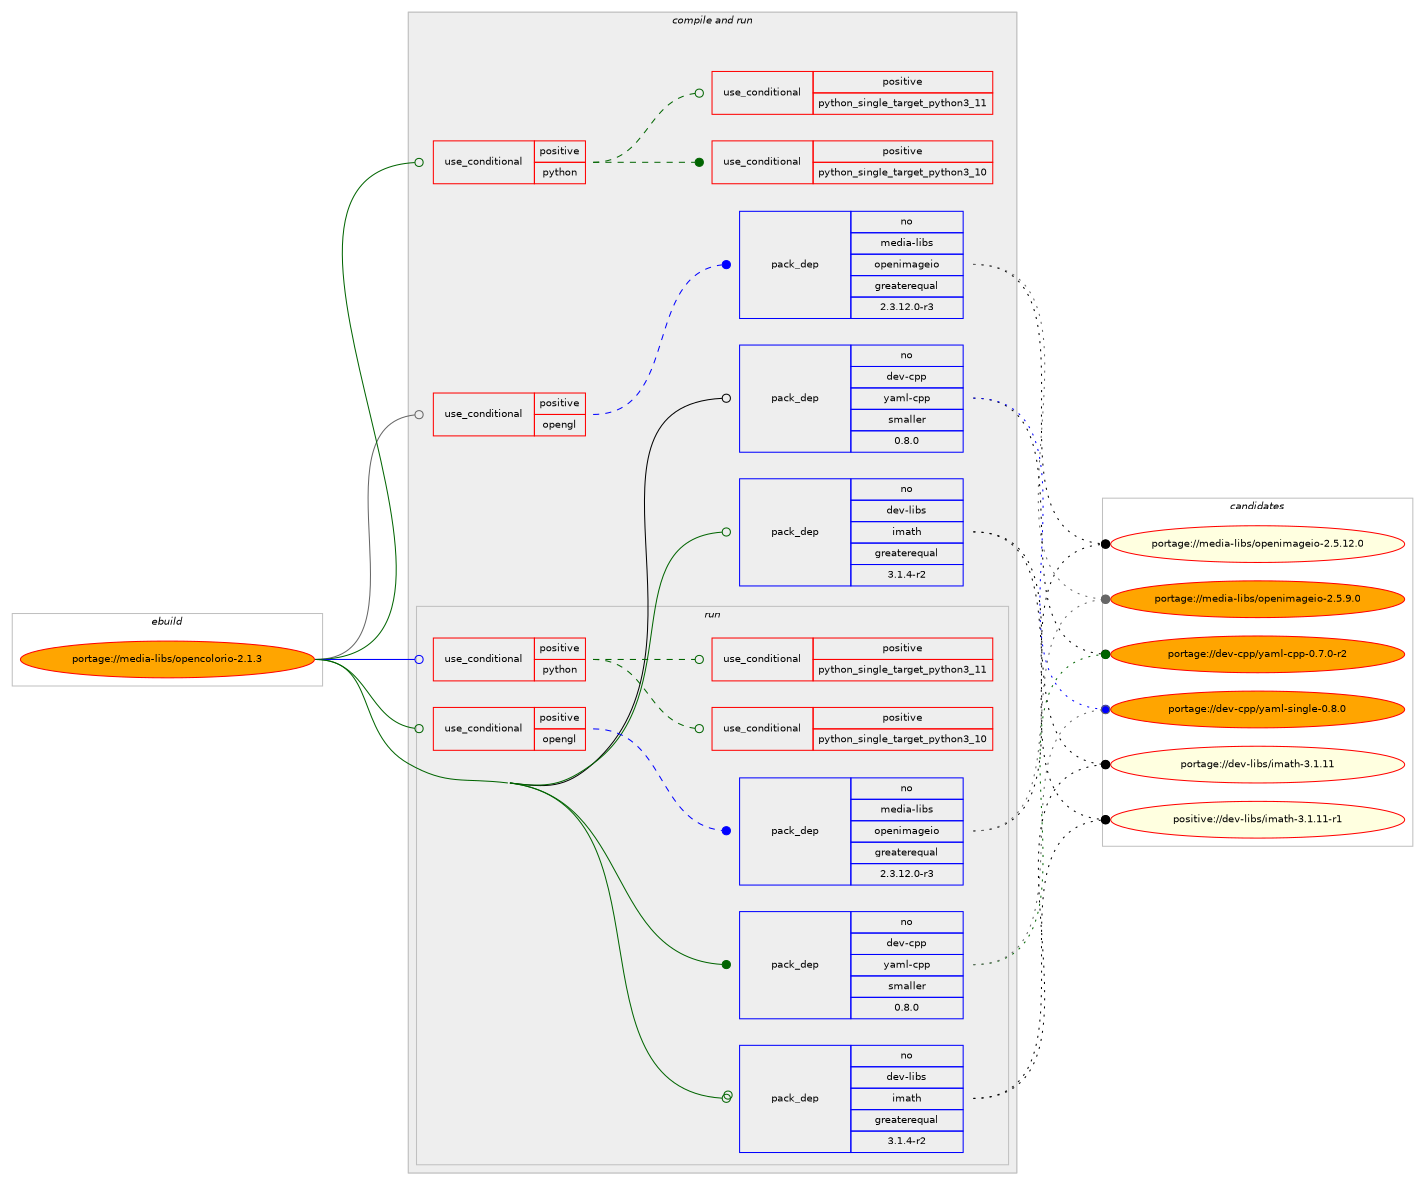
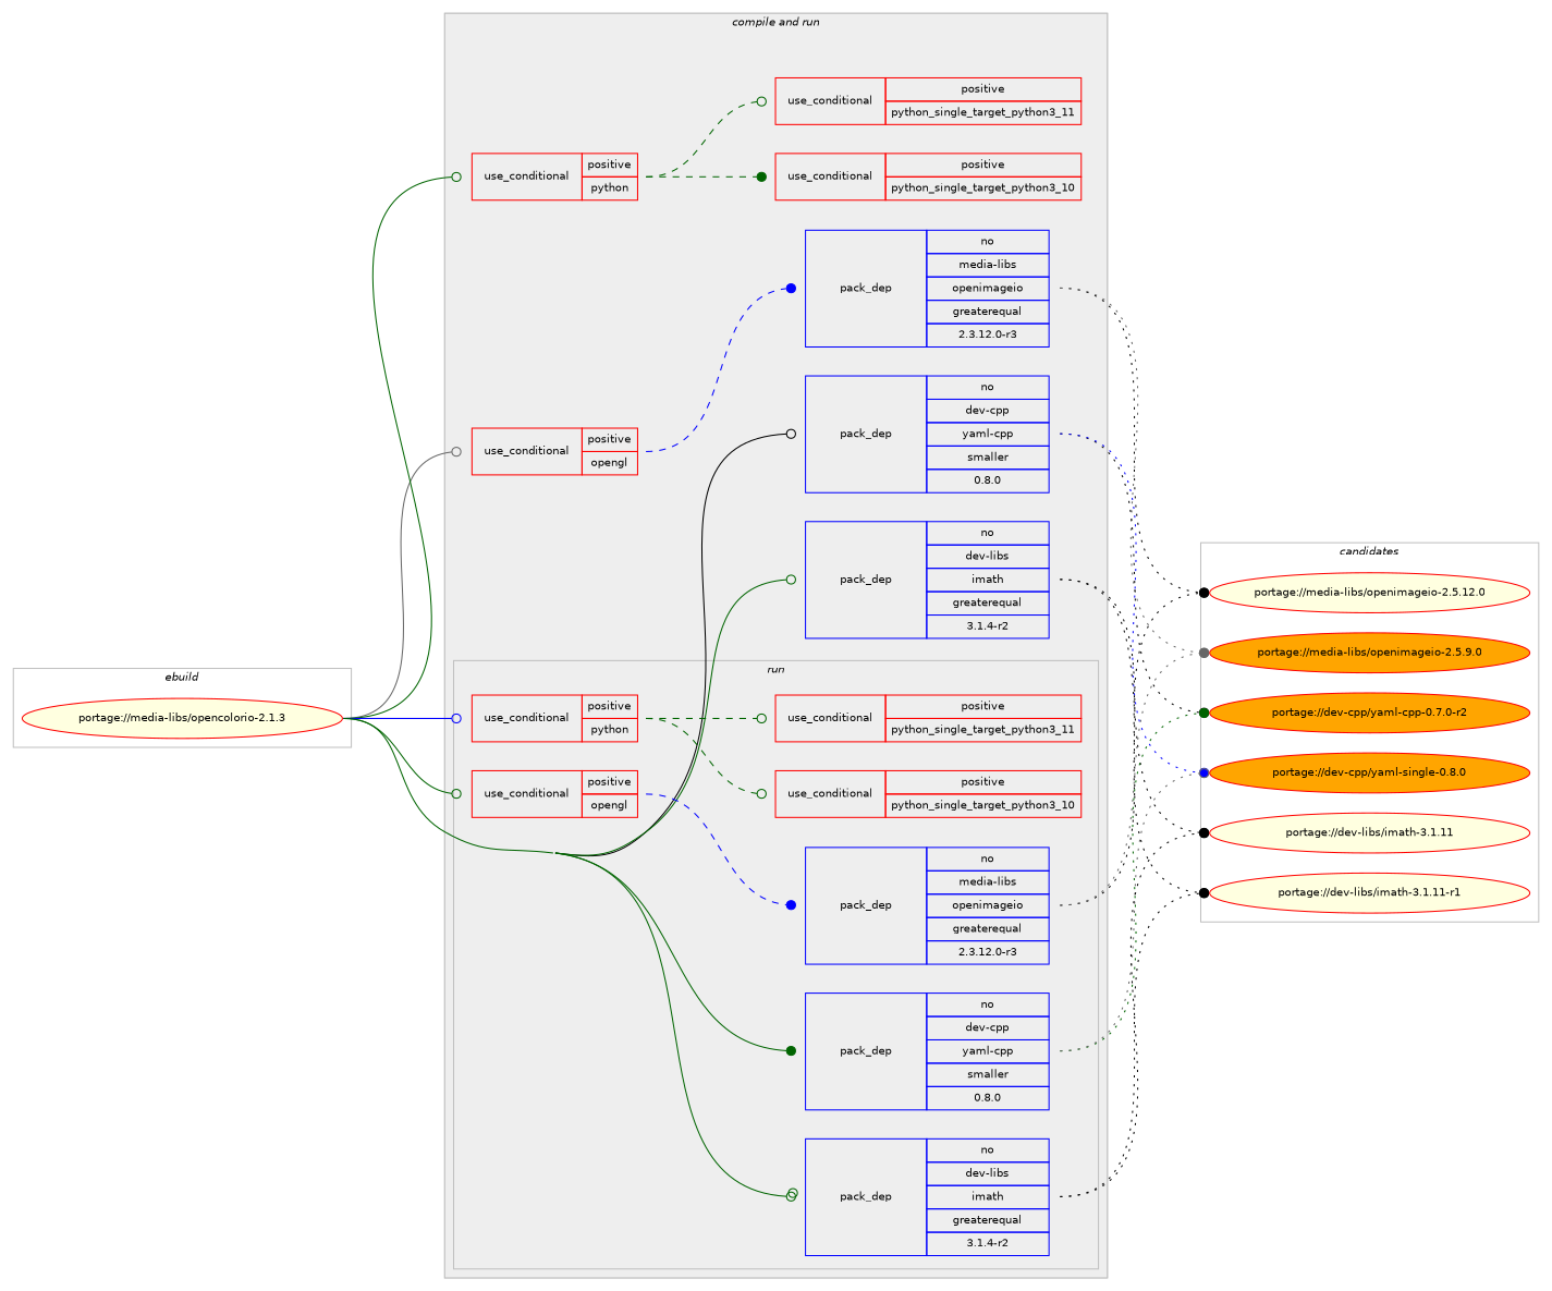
  digraph {
    compound=true
    concentrate=true
    fontname=Helvetica
    fontsize=10
    newrank=true
    rankdir=LR
    ranksep=1.5
    node [color=red fontname=Helvetica fontsize=10 shape=none]
    edge [arrowhead=odot color=darkgreen headport=w style=dotted tailport=e weight=20]
-   n1 [fillcolor=orange label="portage://media-libs/opencolorio-2.1.3" style=filled width=4 shape=""]
+   n1 [fillcolor=lightyellow label="portage://media-libs/opencolorio-2.1.3" style=filled width=4 shape=""]
    n2 [color=blue label=<<TABLE BORDER="0" CELLBORDER="1" CELLSPACING="0" CELLPADDING="4" WIDTH="220"><TR><TD ROWSPAN="6" CELLPADDING="30">pack_dep</TD></TR><TR><TD WIDTH="110">no</TD></TR><TR><TD>media-libs</TD></TR><TR><TD>openimageio</TD></TR><TR><TD>greaterequal</TD></TR><TR><TD>2.3.12.0-r3</TD></TR></TABLE>>]
    n3 [label=<<TABLE BORDER="0" CELLBORDER="1" CELLSPACING="0" CELLPADDING="4"><TR><TD ROWSPAN="3" CELLPADDING="10">use_conditional</TD></TR><TR><TD>positive</TD></TR><TR><TD>opengl</TD></TR></TABLE>>]
    n4 [label=<<TABLE BORDER="0" CELLBORDER="1" CELLSPACING="0" CELLPADDING="4"><TR><TD ROWSPAN="3" CELLPADDING="10">use_conditional</TD></TR><TR><TD>positive</TD></TR><TR><TD>python_single_target_python3_10</TD></TR></TABLE>>]
    n5 [label=<<TABLE BORDER="0" CELLBORDER="1" CELLSPACING="0" CELLPADDING="4"><TR><TD ROWSPAN="3" CELLPADDING="10">use_conditional</TD></TR><TR><TD>positive</TD></TR><TR><TD>python_single_target_python3_11</TD></TR></TABLE>>]
    n6 [label=<<TABLE BORDER="0" CELLBORDER="1" CELLSPACING="0" CELLPADDING="4"><TR><TD ROWSPAN="3" CELLPADDING="10">use_conditional</TD></TR><TR><TD>positive</TD></TR><TR><TD>python</TD></TR></TABLE>>]
    n7 [color=blue label=<<TABLE BORDER="0" CELLBORDER="1" CELLSPACING="0" CELLPADDING="4" WIDTH="220"><TR><TD ROWSPAN="6" CELLPADDING="30">pack_dep</TD></TR><TR><TD WIDTH="110">no</TD></TR><TR><TD>dev-cpp</TD></TR><TR><TD>yaml-cpp</TD></TR><TR><TD>smaller</TD></TR><TR><TD>0.8.0</TD></TR></TABLE>>]
    n8 [color=blue label=<<TABLE BORDER="0" CELLBORDER="1" CELLSPACING="0" CELLPADDING="4" WIDTH="220"><TR><TD ROWSPAN="6" CELLPADDING="30">pack_dep</TD></TR><TR><TD WIDTH="110">no</TD></TR><TR><TD>dev-libs</TD></TR><TR><TD>imath</TD></TR><TR><TD>greaterequal</TD></TR><TR><TD>3.1.4-r2</TD></TR></TABLE>>]
    n9 [color=blue label=<<TABLE BORDER="0" CELLBORDER="1" CELLSPACING="0" CELLPADDING="4" WIDTH="220"><TR><TD ROWSPAN="6" CELLPADDING="30">pack_dep</TD></TR><TR><TD WIDTH="110">no</TD></TR><TR><TD>media-libs</TD></TR><TR><TD>openimageio</TD></TR><TR><TD>greaterequal</TD></TR><TR><TD>2.3.12.0-r3</TD></TR></TABLE>>]
    n10 [label=<<TABLE BORDER="0" CELLBORDER="1" CELLSPACING="0" CELLPADDING="4"><TR><TD ROWSPAN="3" CELLPADDING="10">use_conditional</TD></TR><TR><TD>positive</TD></TR><TR><TD>opengl</TD></TR></TABLE>>]
    n11 [label=<<TABLE BORDER="0" CELLBORDER="1" CELLSPACING="0" CELLPADDING="4"><TR><TD ROWSPAN="3" CELLPADDING="10">use_conditional</TD></TR><TR><TD>positive</TD></TR><TR><TD>python_single_target_python3_10</TD></TR></TABLE>>]
    n12 [label=<<TABLE BORDER="0" CELLBORDER="1" CELLSPACING="0" CELLPADDING="4"><TR><TD ROWSPAN="3" CELLPADDING="10">use_conditional</TD></TR><TR><TD>positive</TD></TR><TR><TD>python_single_target_python3_11</TD></TR></TABLE>>]
    n13 [label=<<TABLE BORDER="0" CELLBORDER="1" CELLSPACING="0" CELLPADDING="4"><TR><TD ROWSPAN="3" CELLPADDING="10">use_conditional</TD></TR><TR><TD>positive</TD></TR><TR><TD>python</TD></TR></TABLE>>]
    n14 [color=blue label=<<TABLE BORDER="0" CELLBORDER="1" CELLSPACING="0" CELLPADDING="4" WIDTH="220"><TR><TD ROWSPAN="6" CELLPADDING="30">pack_dep</TD></TR><TR><TD WIDTH="110">no</TD></TR><TR><TD>dev-cpp</TD></TR><TR><TD>yaml-cpp</TD></TR><TR><TD>smaller</TD></TR><TR><TD>0.8.0</TD></TR></TABLE>>]
    n15 [color=blue label=<<TABLE BORDER="0" CELLBORDER="1" CELLSPACING="0" CELLPADDING="4" WIDTH="220"><TR><TD ROWSPAN="6" CELLPADDING="30">pack_dep</TD></TR><TR><TD WIDTH="110">no</TD></TR><TR><TD>dev-libs</TD></TR><TR><TD>imath</TD></TR><TR><TD>greaterequal</TD></TR><TR><TD>3.1.4-r2</TD></TR></TABLE>>]
    n16 [fillcolor=lightyellow label="portage://media-libs/openimageio-2.5.12.0" style=filled width=4 shape=""]
    n17 [fillcolor=orange label="portage://media-libs/openimageio-2.5.9.0" style=filled width=4 shape=""]
    n18 [fillcolor=orange label="portage://dev-cpp/yaml-cpp-0.7.0-r2" style=filled width=4 shape=""]
    n19 [fillcolor=orange label="portage://dev-cpp/yaml-single-0.8.0" style=filled width=4 shape=""]
    n20 [fillcolor=lightyellow label="portage://dev-libs/imath-3.1.11" style=filled width=4 shape=""]
-   n21 [fillcolor=lightyellow label="positive://dev-libs/imath-3.1.11-r1" style=filled width=4 shape=""]
+   n21 [fillcolor=lightyellow label="portage://dev-libs/imath-3.1.11-r1" style=filled width=4 shape=""]
    subgraph cluster_1 {
      color=gray
      label=<<i>ebuild</i>>
      rank=same
      n1
    }
    subgraph cluster_2 {
      color=gray
      label=<<i>dependencies</i>>
      subgraph cluster_3 {
        color=gray
        fillcolor="#eeeeee"
        label=<<i>compile</i>>
        style=filled
        subgraph sub_4 {
          color=gray
          fillcolor="#eeeeee"
          label=<<i>compile</i>>
          style=filled
          n3
          subgraph sub_5 {
            color=gray
            fillcolor="#eeeeee"
            label=<<i>compile</i>>
            style=filled
            n2
          }
        }
        subgraph sub_6 {
          color=gray
          fillcolor="#eeeeee"
          label=<<i>compile</i>>
          style=filled
          n6
          subgraph sub_7 {
            color=gray
            fillcolor="#eeeeee"
            label=<<i>compile</i>>
            style=filled
            n4
          }
          subgraph sub_8 {
            color=gray
            fillcolor="#eeeeee"
            label=<<i>compile</i>>
            style=filled
            n5
          }
        }
        subgraph sub_9 {
          color=gray
          fillcolor="#eeeeee"
          label=<<i>compile</i>>
          style=filled
          n7
        }
        subgraph sub_10 {
          color=gray
          fillcolor="#eeeeee"
          label=<<i>compile</i>>
          style=filled
          n8
        }
      }
      subgraph cluster_11 {
        color=gray
        fillcolor="#eeeeee"
        label=<<i>compile and run</i>>
        style=filled
      }
      subgraph cluster_12 {
        color=gray
        fillcolor="#eeeeee"
        label=<<i>run</i>>
        style=filled
        subgraph sub_13 {
          color=gray
          fillcolor="#eeeeee"
          label=<<i>run</i>>
          style=filled
          n10
          subgraph sub_14 {
            color=gray
            fillcolor="#eeeeee"
            label=<<i>run</i>>
            style=filled
            n9
          }
        }
        subgraph sub_15 {
          color=gray
          fillcolor="#eeeeee"
          label=<<i>run</i>>
          style=filled
          n13
          subgraph sub_16 {
            color=gray
            fillcolor="#eeeeee"
            label=<<i>run</i>>
            style=filled
            n11
          }
          subgraph sub_17 {
            color=gray
            fillcolor="#eeeeee"
            label=<<i>run</i>>
            style=filled
            n12
          }
        }
        subgraph sub_18 {
          color=gray
          fillcolor="#eeeeee"
          label=<<i>run</i>>
          style=filled
          n14
        }
        subgraph sub_19 {
          color=gray
          fillcolor="#eeeeee"
          label=<<i>run</i>>
          style=filled
          n15
        }
      }
    }
    subgraph cluster_20 {
      color=gray
      label=<<i>candidates</i>>
      rank=same
      subgraph sub_21 {
        color=black
        label=<<i>candidates</i>>
        nodesep=1
        rank=same
        n16
        n17
      }
      subgraph sub_22 {
        color=black
        label=<<i>candidates</i>>
        nodesep=1
        rank=same
        n18
        n19
      }
      subgraph sub_23 {
        color=black
        label=<<i>candidates</i>>
        nodesep=1
        rank=same
        n20
        n21
      }
      subgraph sub_24 {
        color=black
        label=<<i>candidates</i>>
        nodesep=1
        rank=same
        n16
        n17
      }
      subgraph sub_25 {
        color=black
        label=<<i>candidates</i>>
        nodesep=1
        rank=same
        n18
        n19
      }
      subgraph sub_26 {
        color=black
        label=<<i>candidates</i>>
        nodesep=1
        rank=same
        n20
        n21
      }
    }
    n1 -> n3 [color=gray40 style=solid]
    n1 -> n6 [style=solid]
    n1 -> n7 [color=black style=solid]
    n1 -> n8 [style=solid]
    n1 -> n10 [style=solid]
    n1 -> n13 [color=blue style=solid]
    n1 -> n14 [arrowhead=dot style=solid]
    n1 -> n15 [style=solid]
    n2 -> n16 [arrowhead=dot color=black weight=100]
    n2 -> n17 [arrowhead=dot color=gray40 weight=100]
    n3 -> n2 [arrowhead=dot color=blue style=dashed]
    n6 -> n4 [arrowhead=dot style=dashed]
    n6 -> n5 [style=dashed]
    n7 -> n18 [arrowhead=dot color=black weight=100]
    n7 -> n19 [arrowhead=dot color=blue weight=100]
    n8 -> n20 [arrowhead=dot color=black weight=100]
    n8 -> n21 [color=black weight=100]
    n9 -> n16 [color=black weight=100]
    n9 -> n17 [color=gray40 weight=100]
    n10 -> n9 [arrowhead=dot color=blue style=dashed]
    n13 -> n11 [style=dashed]
    n13 -> n12 [style=dashed]
    n14 -> n18 [arrowhead=dot weight=100]
    n14 -> n19 [color=gray40 weight=100]
    n15 -> n20 [arrowhead=dot color=black weight=100]
    n15 -> n21 [arrowhead=dot color=black weight=100]
  }
